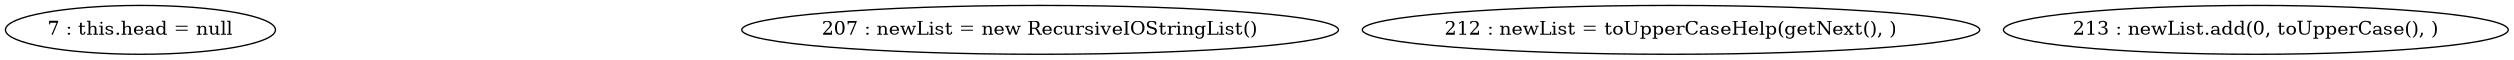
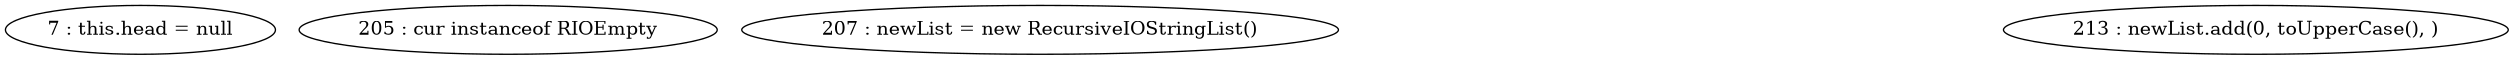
  digraph {
    "7 : this.head = null"
+   "205 : cur instanceof RIOEmpty"
    "207 : newList = new RecursiveIOStringList()"
-   "212 : newList = toUpperCaseHelp(getNext(), )"
    "213 : newList.add(0, toUpperCase(), )"
  }
